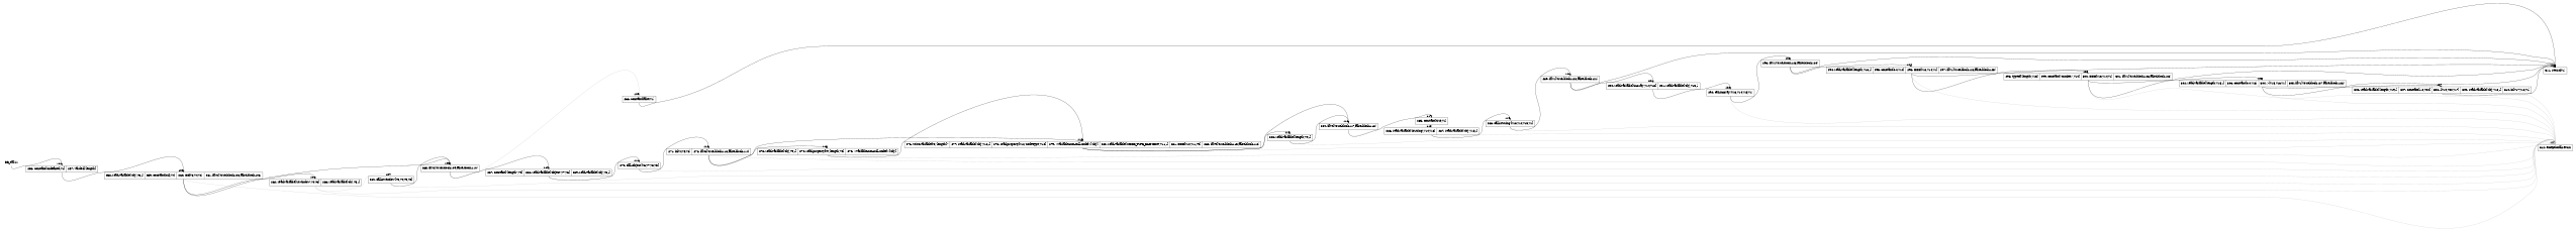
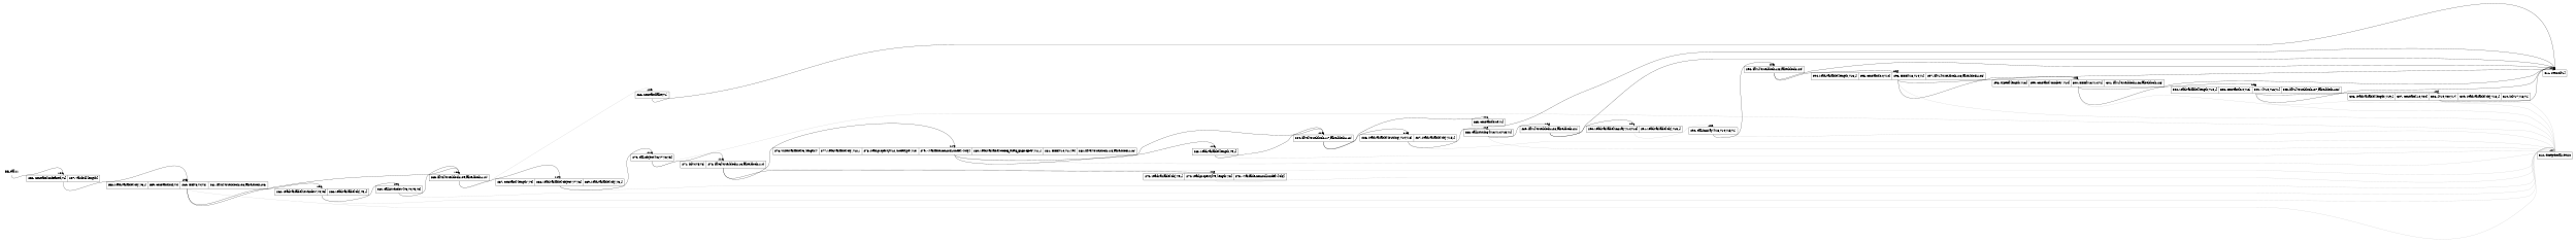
  digraph {
    rankdir=LR
    node [shape=record]
    edge [headport=n tailport=s]
    n1 [label=BB_call11 shape=none]
    n2 [label="{256: constant[undefined,v1]|257: vardecl['length']}"]
    n3 [label="{258: read-variable['obj',v3,-]|259: constant[null,v4]|260: ==[v3,v4,v2]|261: if[v2](true-block:108,false-block:106)}"]
    n4 [label="{265: if[v2](true-block:109,false-block:110)}"]
    n5 [label="{262: read-variable['isWindow',v4,v3]|263: read-variable['obj',v5,-]}"]
    n6 [label="{312: exceptional-return}"]
    n7 [label="{266: constant[false,v1]}"]
    n8 [label="{267: constant[\"length\",v4]|268: read-variable['Object',v7,v6]|269: read-variable['obj',v8,-]}"]
    n9 [label="{264: call-isWindow [v3,v4,v5,v2]}"]
    n10 [label="{311: return[v1]}"]
    n11 [label="{270: call-Object [v6,v7,v8,v5]}"]
    n12 [label="{271: in[v4,v5,v3]|272: if[v3](true-block:113,false-block:114)}"]
    n13 [label="{276: write-variable[v3,'length']*|277: read-variable['obj',v12,-]|278: read-property[v12,'nodeType',v10]|279: \<variable-non-null-undef\>['obj']|280: read-variable['NODE_TYPE_ELEMENT',v11,-]|281: ===[v10,v11,v9]|282: if[v9](true-block:115,false-block:116)}"]
    n14 [label="{273: read-variable['obj',v9,-]|274: read-property[v9,'length',v3]|275: \<variable-non-null-undef\>['obj']}"]
    n15 [label="{284: if[v9](true-block:117,false-block:118)}"]
    n16 [label="{283: read-variable['length',v9,-]}"]
    n17 [label="{285: constant[true,v1]}"]
    n18 [label="{286: read-variable['isString',v14,v13]|287: read-variable['obj',v15,-]}"]
    n19 [label="{288: call-isString [v13,v14,v15,v1]}"]
    n20 [label="{289: if[v1](true-block:128,false-block:121)}"]
    n21 [label="{290: read-variable['isArray',v14,v13]|291: read-variable['obj',v15,-]}"]
    n22 [label="{292: call-isArray [v13,v14,v15,v1]}"]
    n23 [label="{293: if[v1](true-block:128,false-block:124)}"]
    n24 [label="{294: read-variable['length',v13,-]|295: constant[0.0,v14]|296: ===[v13,v14,v1]|297: if[v1](true-block:128,false-block:125)}"]
    n25 [label="{298: typeof['length',v13]|299: constant[\"number\",v14]|300: ===[v13,v14,v1]|301: if[v1](true-block:126,false-block:128)}"]
    n26 [label="{302: read-variable['length',v15,-]|303: constant[0.0,v16]|304: \>[v15,v16,v1]|305: if[v1](true-block:127,false-block:128)}"]
    n27 [label="{306: read-variable['length',v19,-]|307: constant[1.0,v20]|308: -[v19,v20,v17]|309: read-variable['obj',v18,-]|310: in[v17,v18,v1]}"]
    n1 -> n2 [headlabel="    104"]
    n2 -> n3 [headlabel="      105"]
    n3 -> n4 [headlabel="      108"]
    n3 -> n5 [headlabel="      106"]
    n3 -> n6 [color=gray headlabel="      129"]
    n4 -> n7 [color=gray headlabel="      109"]
    n4 -> n8 [headlabel="      110"]
    n5 -> n6 [color=gray]
-   n5 -> n9 [headlabel="      107" color=gray]
+   n5 -> n9 [headlabel="      107"]
    n7 -> n10 [headlabel="      128"]
    n8 -> n6 [color=gray]
    n8 -> n11 [headlabel="      111"]
    n9 -> n4
    n9 -> n6 [color=gray]
    n11 -> n6 [color=gray]
    n11 -> n12 [headlabel="      112"]
    n12 -> n6 [color=gray]
    n12 -> n13 [headlabel="      114"]
    n12 -> n14 [headlabel="      113"]
    n13 -> n6 [color=gray]
    n13 -> n15 [headlabel="      116"]
    n13 -> n16 [headlabel="      115"]
    n14 -> n6 [color=gray]
-   n14 -> n13
    n15 -> n17 [headlabel="      117"]
-   n15 -> n18 [headlabel="      118" color=gray]
+   n15 -> n18 [headlabel="      118"]
    n16 -> n6 [color=gray]
    n16 -> n15
+   n17 -> n10
    n18 -> n6 [color=gray]
    n18 -> n19 [headlabel="      119"]
    n19 -> n6 [color=gray]
    n19 -> n20 [headlabel="      120"]
    n20 -> n10
    n20 -> n21 [headlabel="      121"]
-   n21 -> n22 [headlabel="      122"]
+   n21 -> n22 [headlabel="      122" color=gray]
    n22 -> n6 [color=gray]
    n22 -> n23 [headlabel="      123"]
    n23 -> n10
    n23 -> n24 [headlabel="      124"]
    n24 -> n6 [color=gray]
    n24 -> n10
    n24 -> n25 [headlabel="      125"]
    n25 -> n6 [color=gray]
    n25 -> n10
    n25 -> n26 [headlabel="      126"]
    n26 -> n6 [color=gray]
    n26 -> n10
    n26 -> n27 [headlabel="      127"]
    n27 -> n6 [color=gray]
    n27 -> n10
  }
